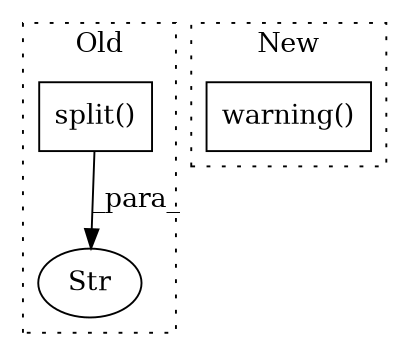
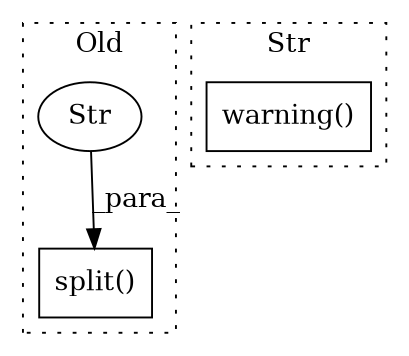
  digraph {
    node [a=75 shape=box]
    n1 [l="11,1" label="split()" s="2034,2048"]
    n2 [a=66 l=3 label=Str s=2045 shape=ellipse]
    n3 [l="32,14" label="warning()" s="2345,2475"]
    subgraph cluster_1 {
      label=Old
      style=dotted
      n1
      n2
    }
    subgraph cluster_2 {
-     label=New
+     label=Str
      style=dotted
      n3
    }
-   n1 -> n2 [label=_para_]
+   n2 -> n1 [label=_para_]
  }
